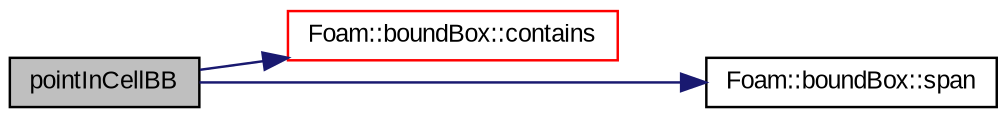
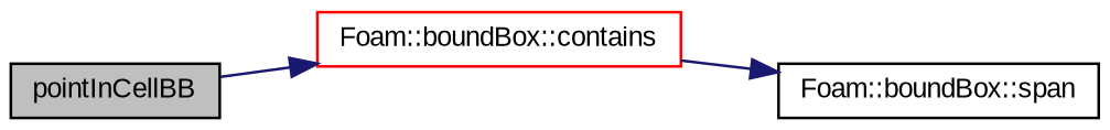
  digraph {
    fontname="Liberation Sans"
    rankdir=LR
    node [color=black fontname="Liberation Sans" fontsize=10 shape=record]
    edge [color=midnightblue fontname="Liberation Sans" fontsize=10 labelfontname=FreeSans labelfontsize=10 style=solid]
    n1 [fillcolor=grey75 fontcolor=black height=0.2 label=pointInCellBB style=filled width=0.4]
    n2 [color=red height=0.2 label="Foam::boundBox::contains" width=0.4]
    n3 [height=0.2 label="Foam::boundBox::span" width=0.4]
    n1 -> n2
-   n1 -> n3
+   n2 -> n3
  }
